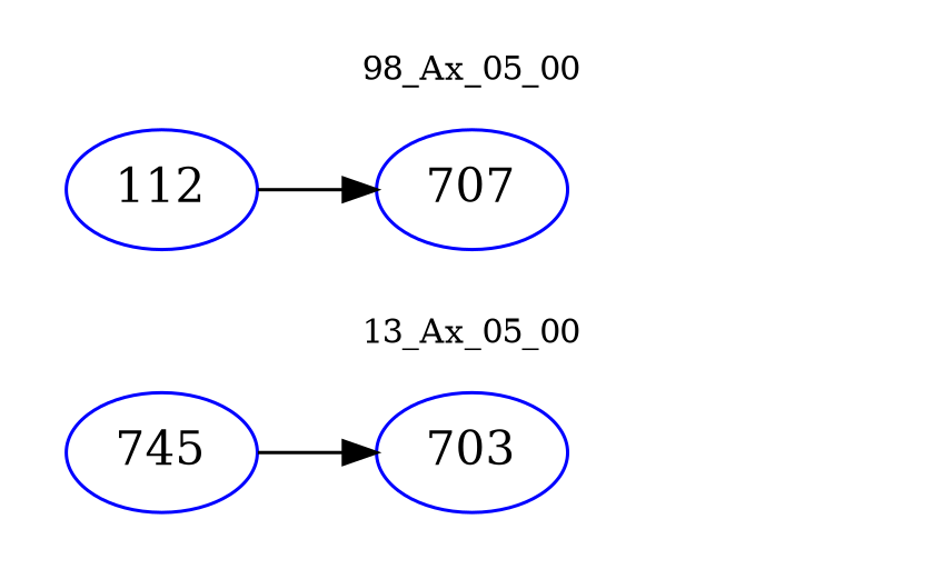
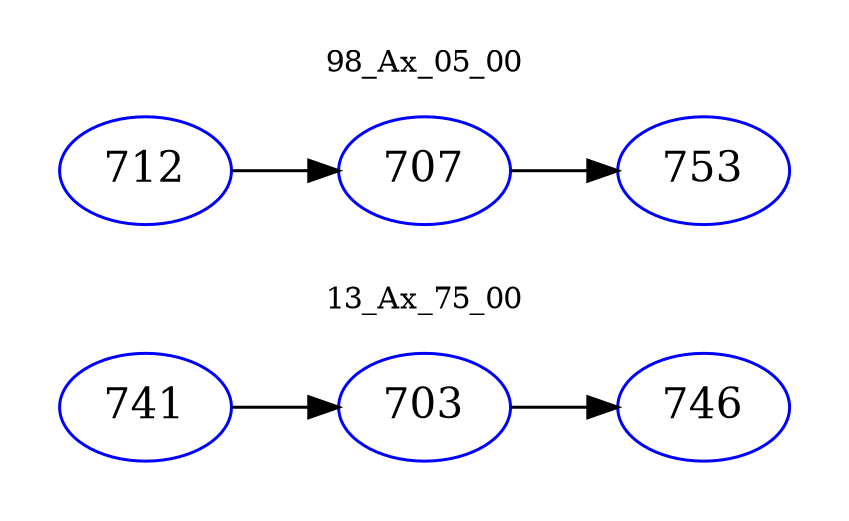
  digraph {
    rankdir=LR
    node [color=blue]
    edge [color=black]
-   n1 [label=745]
+   n1 [label=741]
    n2 [label=703]
-   n4 [label=112]
+   n3 [label=746]
+   n4 [label=712]
    n5 [label=707]
+   n6 [label=753]
    subgraph cluster_1 {
      color=white
      fontsize=10
-     label="13_Ax_05_00"
+     label="13_Ax_75_00"
      n1
      n2
+     n3
    }
    subgraph cluster_2 {
      color=white
      fontsize=10
      label="98_Ax_05_00"
      n4
      n5
+     n6
    }
    n1 -> n2
+   n2 -> n3
    n4 -> n5
+   n5 -> n6
  }
